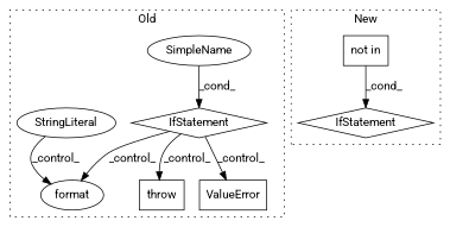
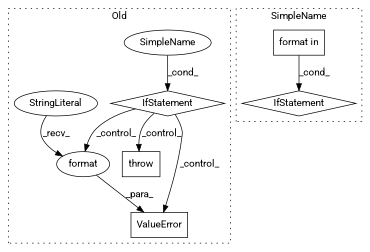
  digraph {
    fontname=Roboto
    node [a=32 fontname=Roboto shape=ellipse]
    edge [fontname=Roboto]
    n1 [l="7,1" label=format s="43577,43599"]
    n2 [a=25 l="4,2" label=IfStatement s="43430,43504" shape=diamond]
    n3 [a=42 label=SimpleName]
    n4 [a=45 l=45 label=StringLiteral s=43531]
    n5 [a=53 l=6 label=throw s=43514 shape=box]
    n6 [l="11,1" label=ValueError s="43520,43600" shape=box]
-   n7 [a=108 l=41 label="not in" s=39677 shape=box]
+   n7 [a=108 l=41 label="format in" s=39677 shape=box]
    n8 [a=25 l="8,2" label=IfStatement s="39669,39718" shape=diamond]
    subgraph cluster_1 {
      label=Old
      style=dotted
      n1
      n2
      n3
      n4
      n5
      n6
    }
    subgraph cluster_2 {
-     label=New
+     label=SimpleName
      style=dotted
      n7
      n8
    }
+   n1 -> n6 [label=_para_]
    n2 -> n1 [label=_control_]
    n2 -> n5 [label=_control_]
    n2 -> n6 [label=_control_]
    n3 -> n2 [label=_cond_]
-   n4 -> n1 [label=_control_]
+   n4 -> n1 [label=_recv_]
    n7 -> n8 [label=_cond_]
  }
